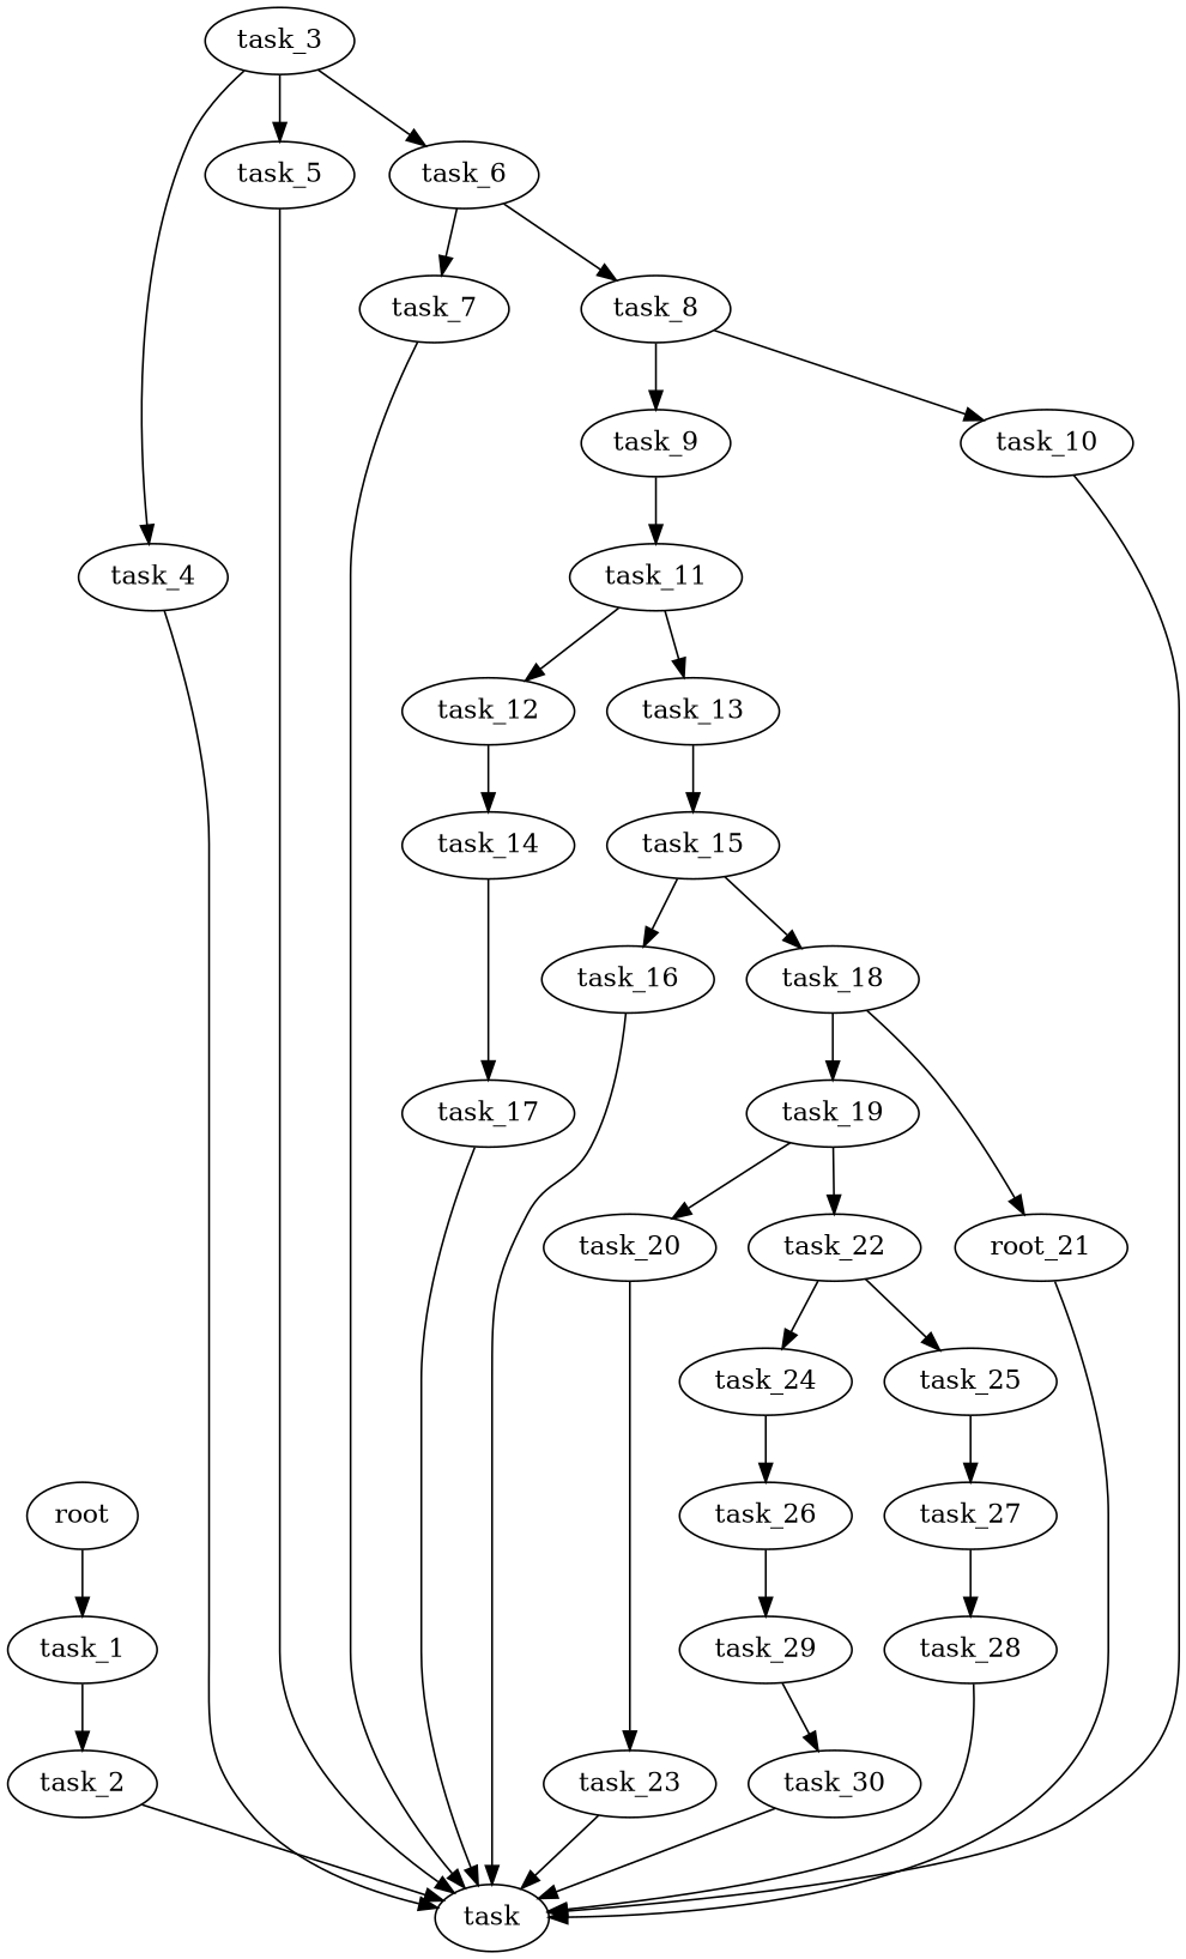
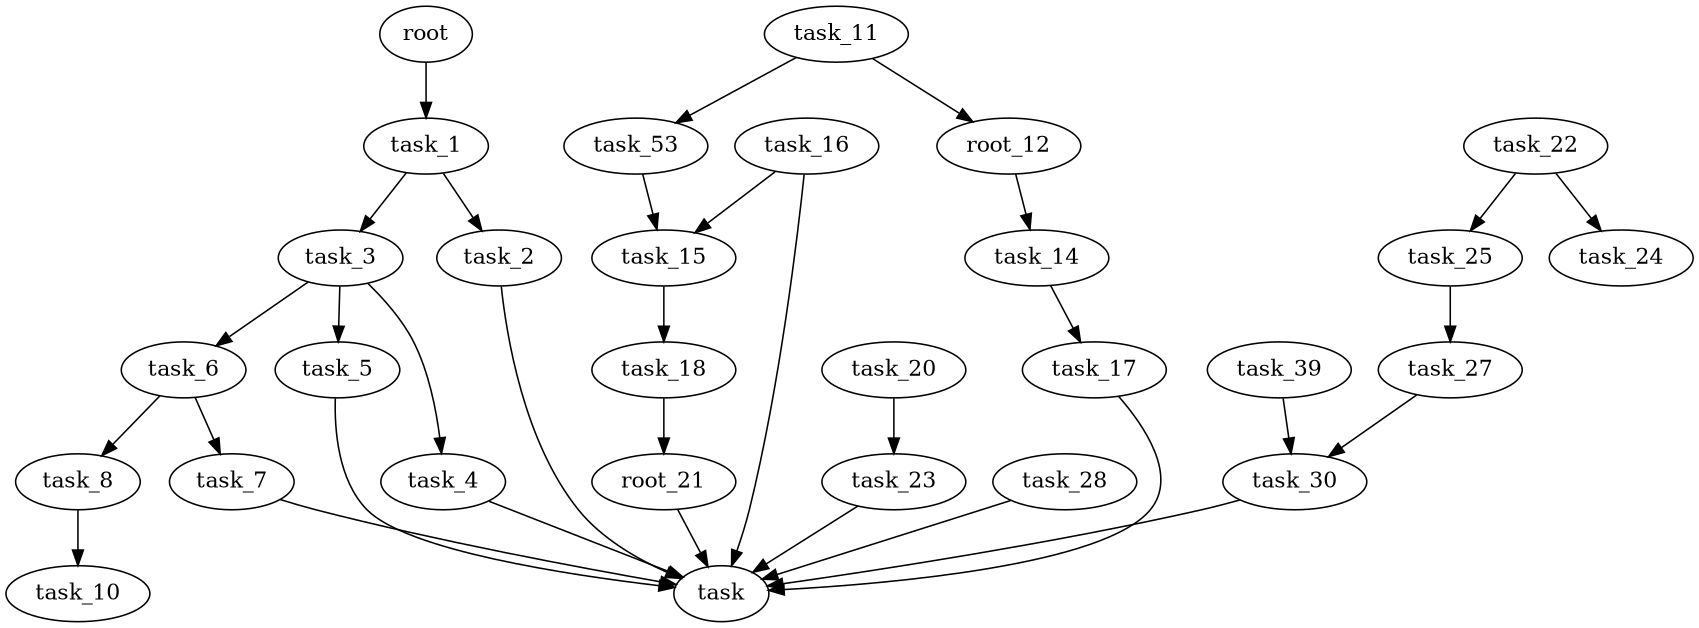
  digraph {
    root
    task_1
    task_2
    task_3
    n5 [label=task]
    task_4
    task_5
    task_6
    task_7
    task_8
-   task_9
    task_10
    task_11
-   task_12
-   task_13
+   task_12 [label=root_12]
+   task_13 [label=task_53]
    task_14
    task_15
    task_17
    task_16
    task_18
-   task_19
    n22 [label=root_21]
    task_20
    task_22
    task_23
    task_24
    task_25
-   task_26
    task_27
-   task_29
+   task_29 [label=task_39]
    task_28
    task_30
    root -> task_1
    task_1 -> task_2
+   task_1 -> task_3
    task_2 -> n5
    task_3 -> task_4
    task_3 -> task_5
    task_3 -> task_6
    task_4 -> n5
    task_5 -> n5
    task_6 -> task_7
    task_6 -> task_8
    task_7 -> n5
-   task_8 -> task_9
    task_8 -> task_10
-   task_9 -> task_11
-   task_10 -> n5
    task_11 -> task_12
    task_11 -> task_13
    task_12 -> task_14
    task_13 -> task_15
    task_14 -> task_17
-   task_15 -> task_16
+   task_16 -> task_15
    task_15 -> task_18
    task_17 -> n5
    task_16 -> n5
-   task_18 -> task_19
    task_18 -> n22
-   task_19 -> task_20
-   task_19 -> task_22
    n22 -> n5
    task_20 -> task_23
    task_22 -> task_24
    task_22 -> task_25
    task_23 -> n5
-   task_24 -> task_26
    task_25 -> task_27
-   task_26 -> task_29
-   task_27 -> task_28
+   task_27 -> task_30
    task_29 -> task_30
    task_28 -> n5
    task_30 -> n5
  }
